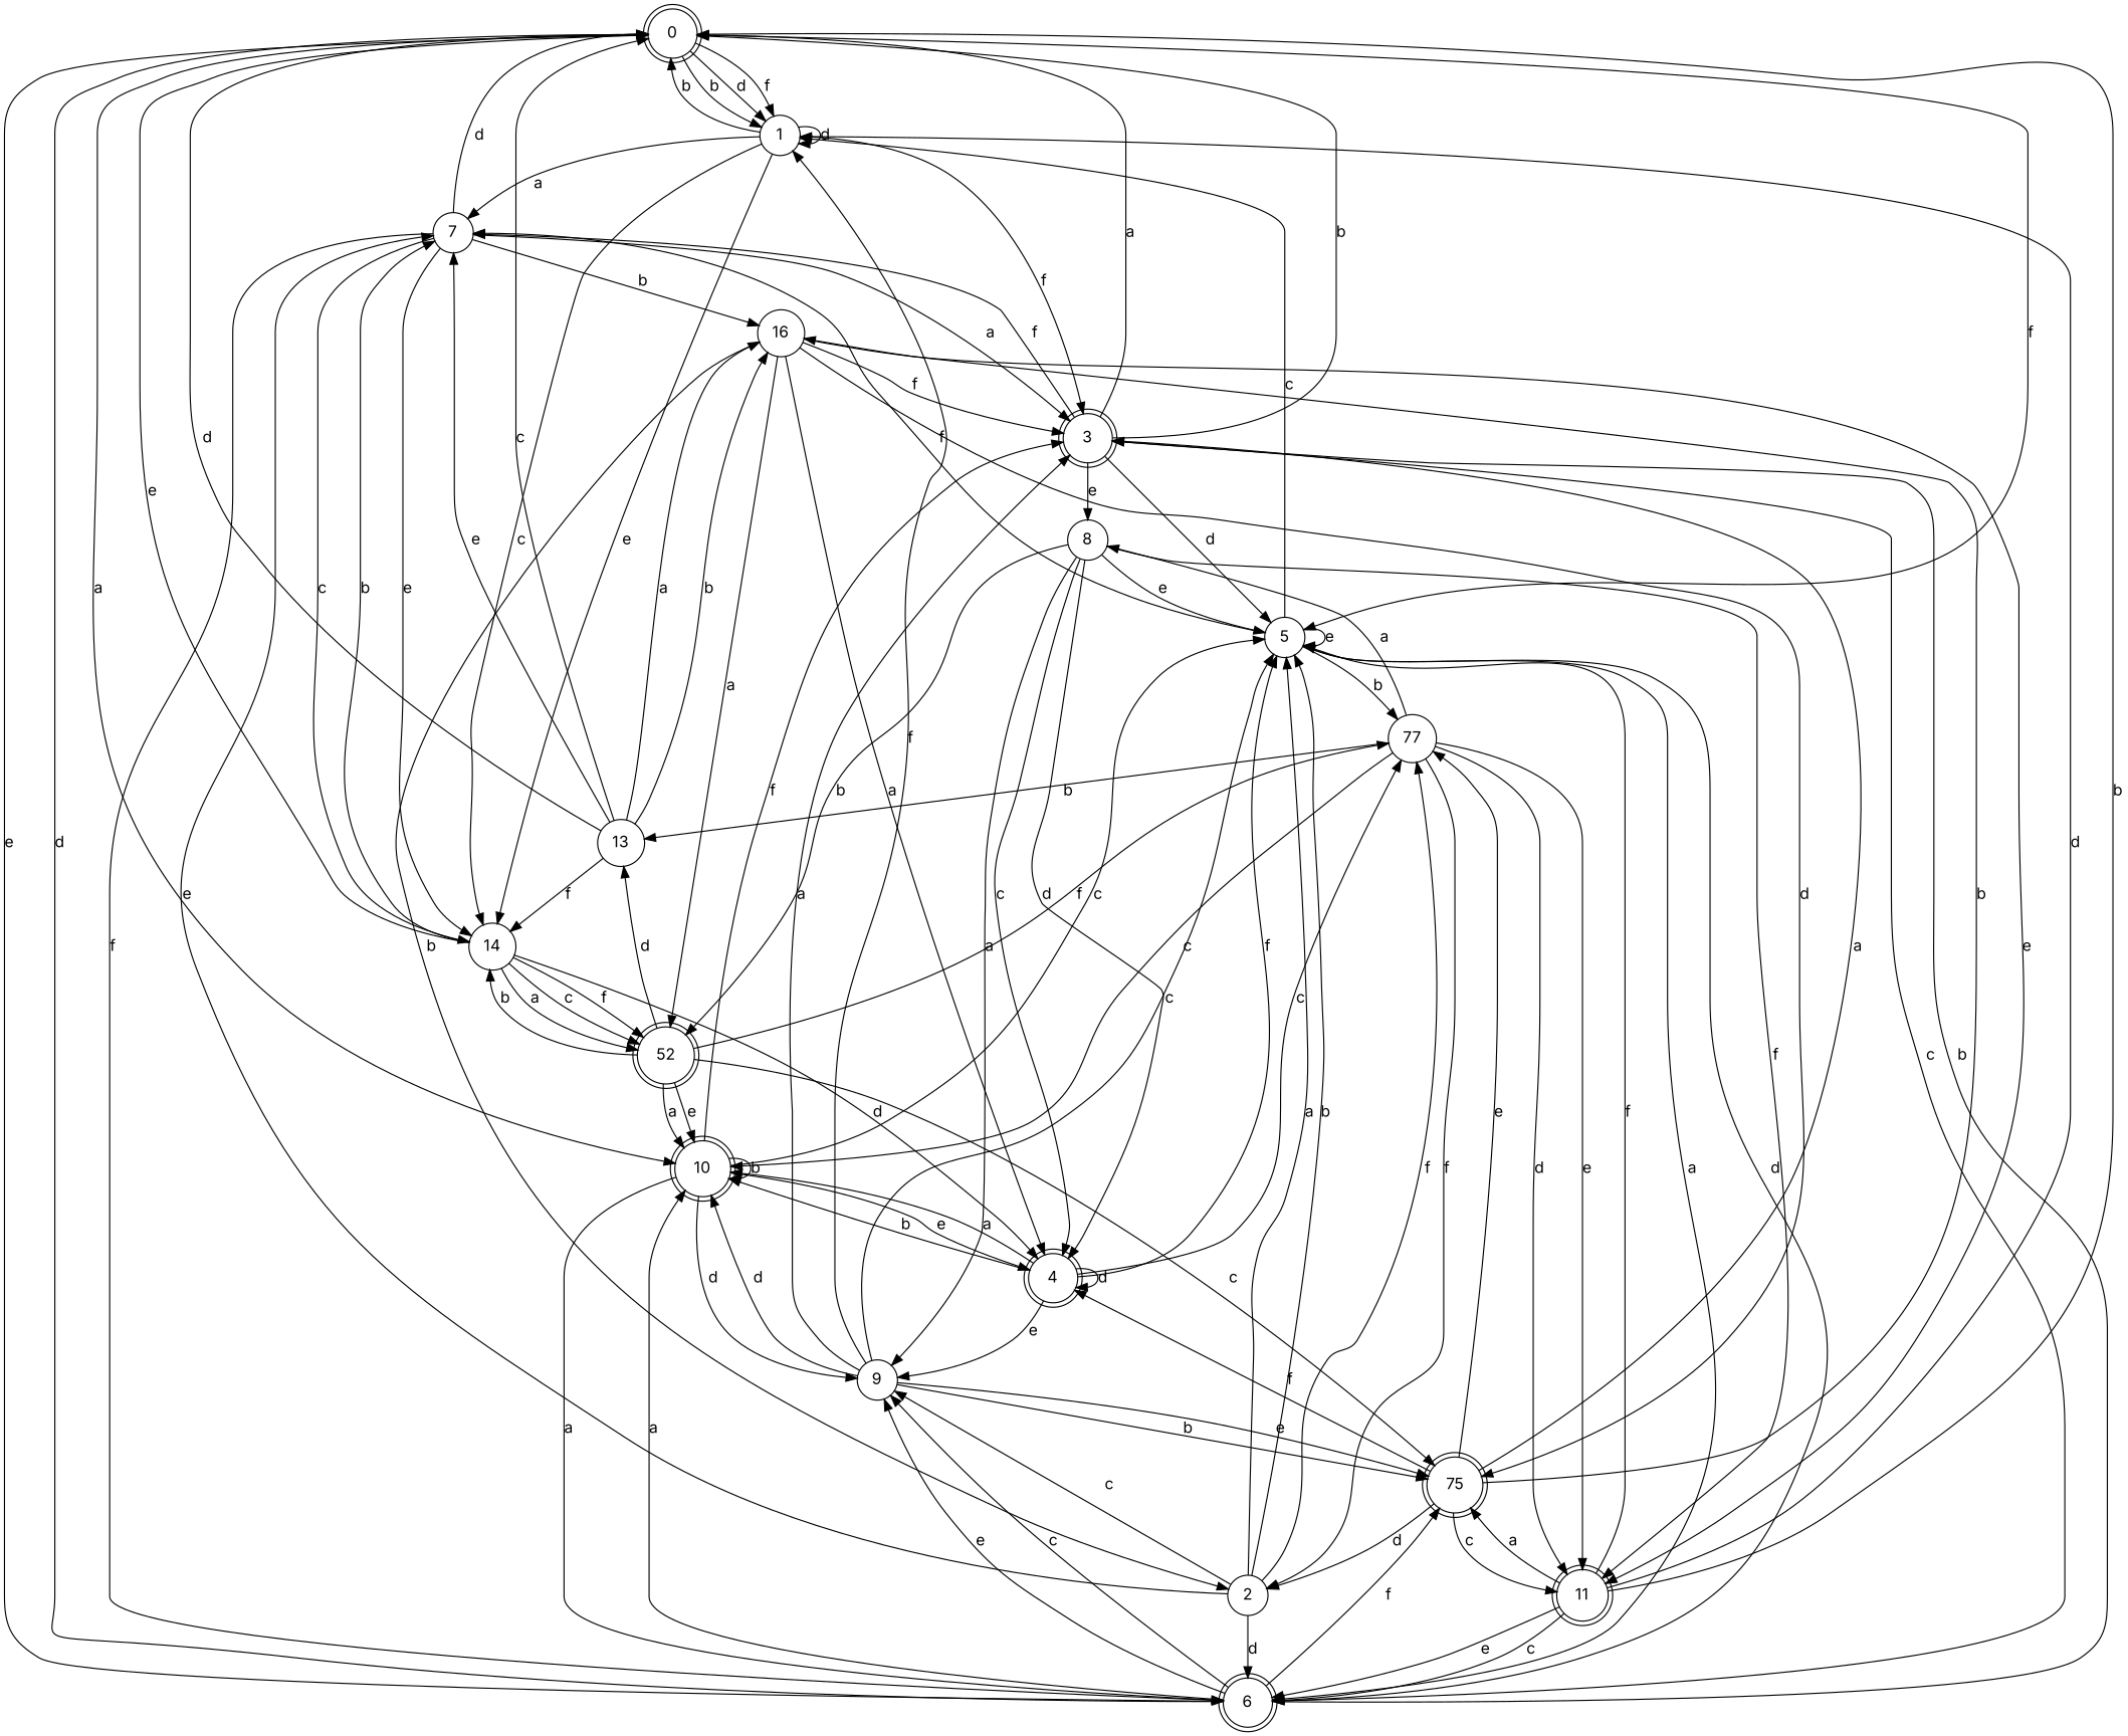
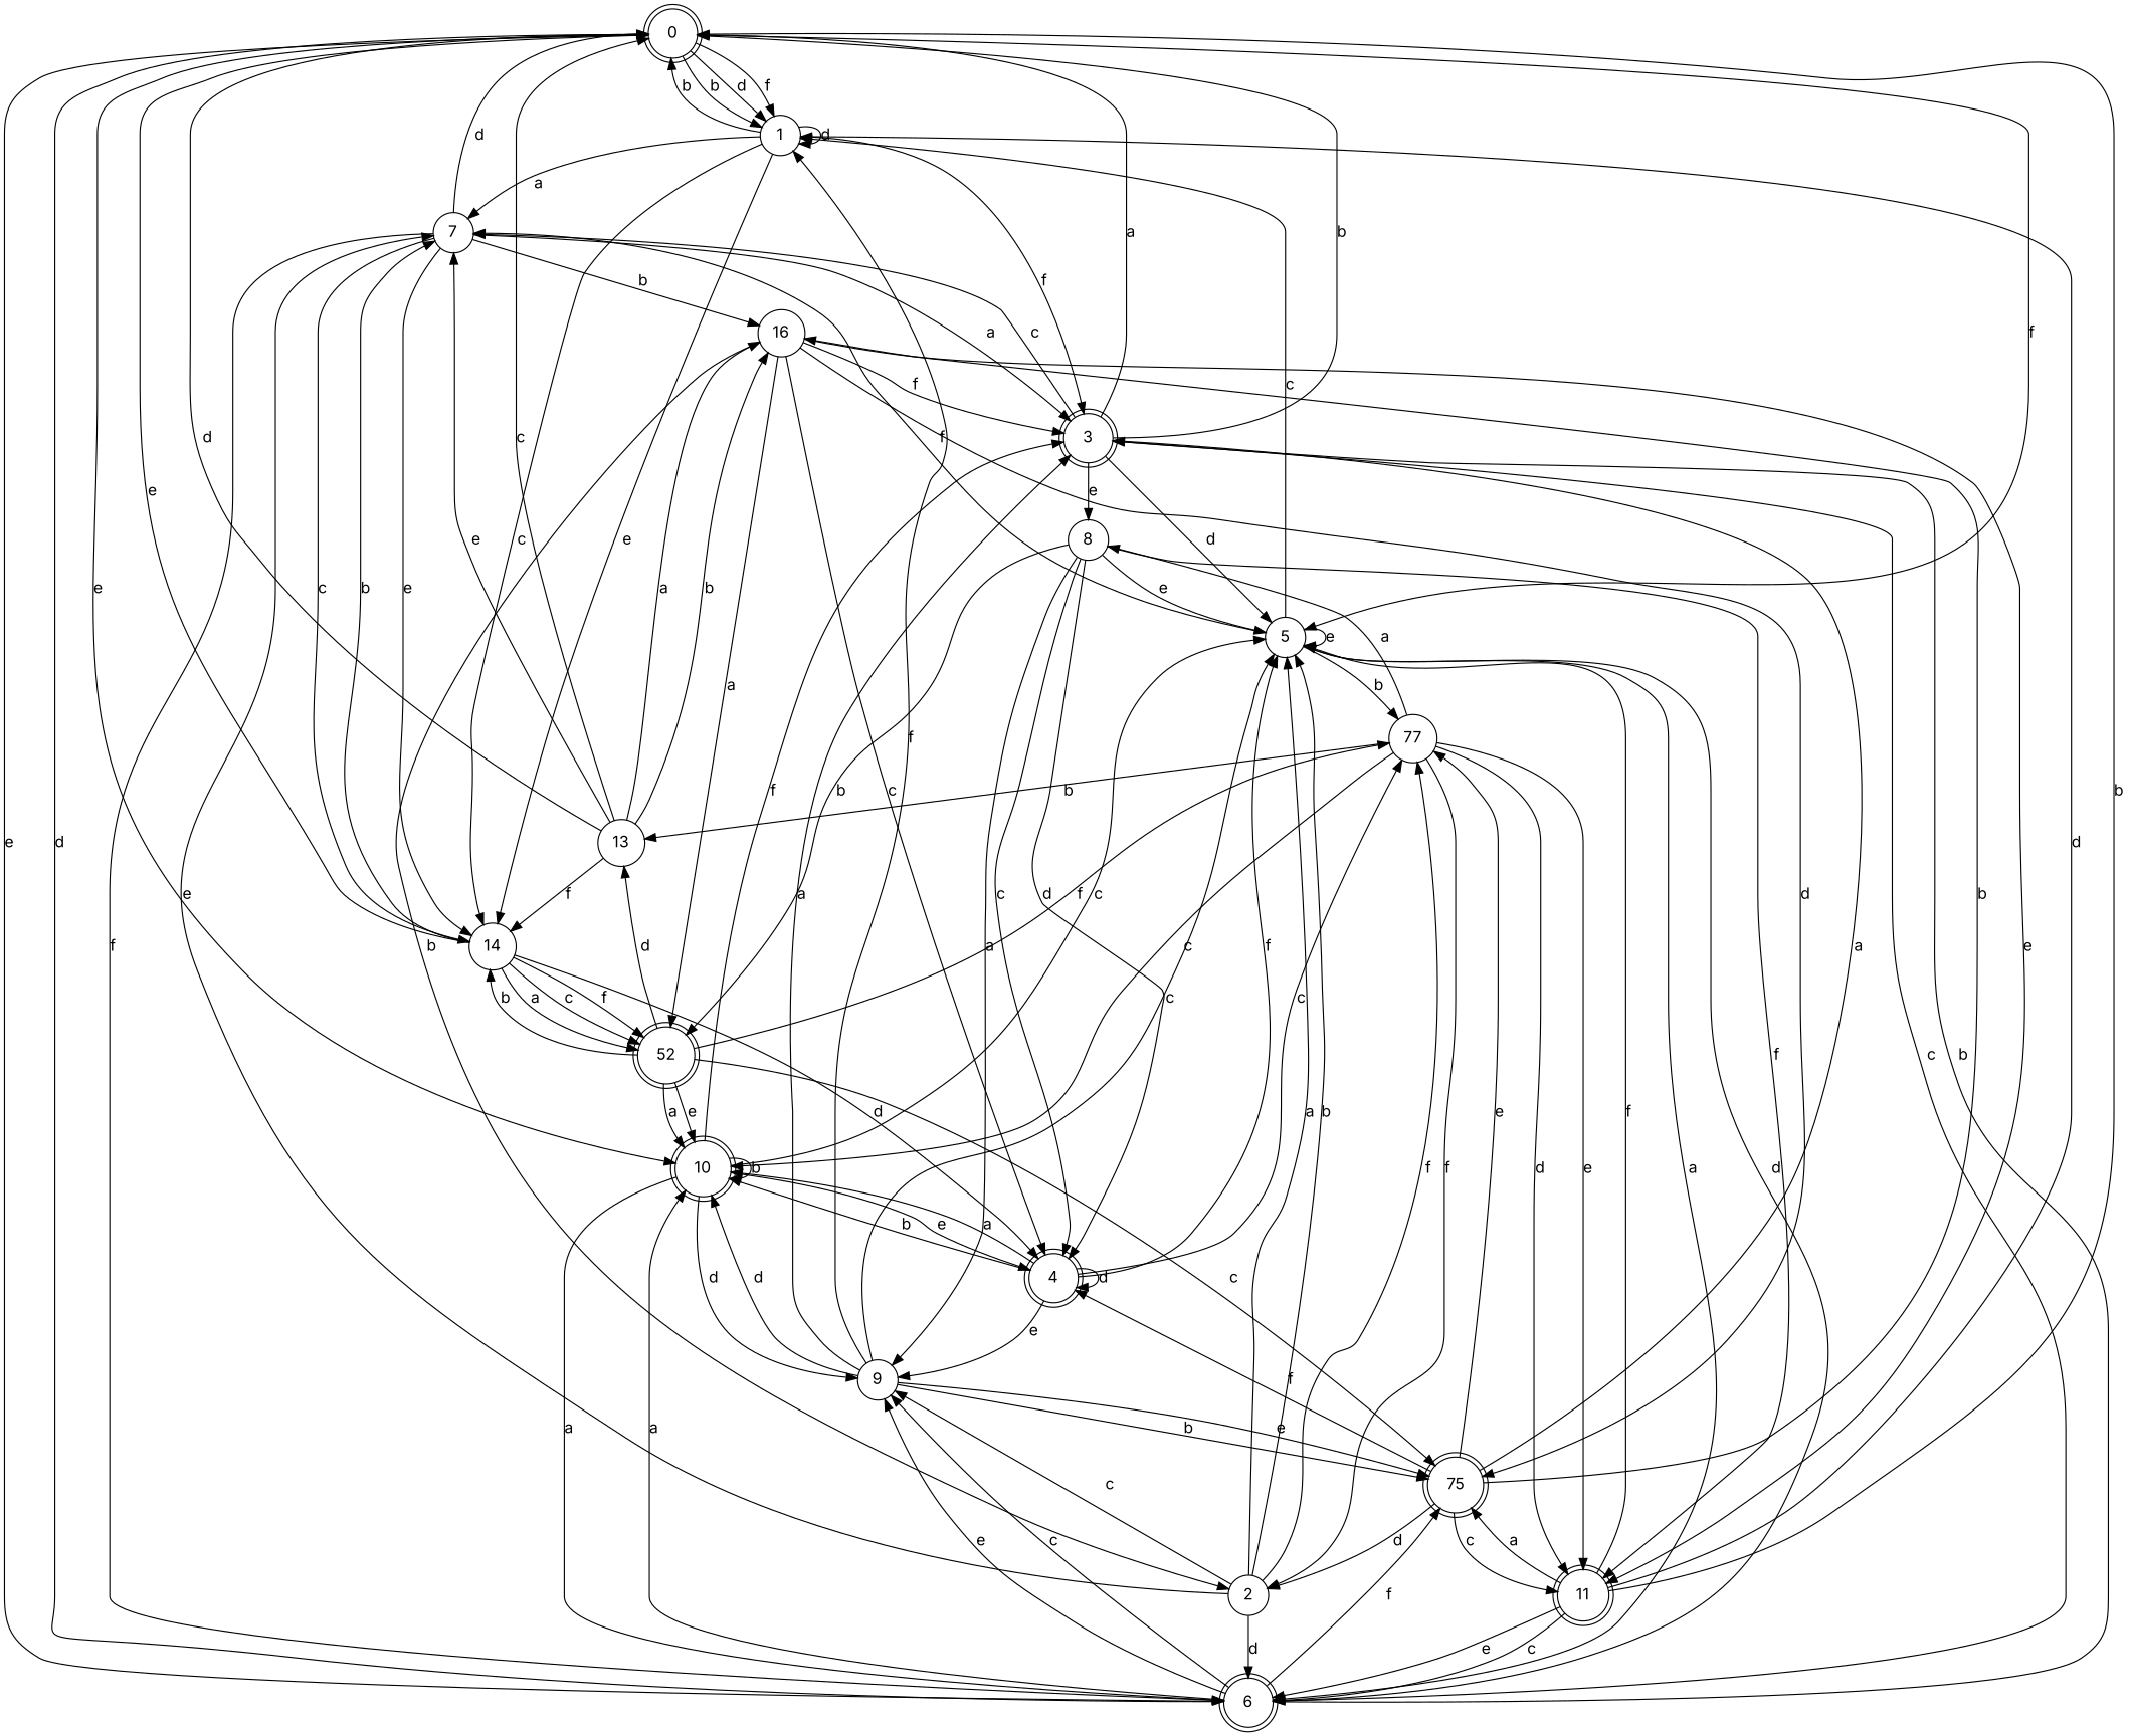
  digraph {
    fontname=Inter
    rankdir=TB
    node [color=black fillcolor=white fontname=Inter shape=circle style=filled]
    edge [fontname=Inter]
    n1 [label=0 shape=doublecircle style="rounded,filled"]
    n2 [label=1]
    n3 [label=5]
    n4 [label=6 shape=doublecircle style="rounded,filled"]
    n5 [label=10 shape=doublecircle style="rounded,filled"]
    n6 [label=3 shape=doublecircle style="rounded,filled"]
    n7 [label=14]
    n8 [label=7]
    n9 [label=77]
    n10 [label=9]
    n11 [label=75 shape=doublecircle style="rounded,filled"]
    n12 [label=4 shape=doublecircle style="rounded,filled"]
    n13 [label=8]
    n14 [label=52 shape=doublecircle style="rounded,filled"]
    n15 [label=2]
    n16 [label=16]
    n17 [label=11 shape=doublecircle style="rounded,filled"]
    n18 [label=13]
    n1 -> n2 [label=b]
    n1 -> n2 [label=d]
    n1 -> n2 [label=f]
    n1 -> n3 [label=f]
    n1 -> n4 [label=e]
-   n1 -> n5 [label=a]
+   n1 -> n5 [label=e]
    n2 -> n1 [label=b]
    n2 -> n2 [label=d]
    n2 -> n6 [label=f]
    n2 -> n7 [label=c]
    n2 -> n7 [label=e]
    n2 -> n8 [label=a]
    n3 -> n2 [label=c]
    n3 -> n3 [label=e]
    n3 -> n4 [label=a]
    n3 -> n4 [label=d]
    n3 -> n8 [label=f]
    n3 -> n9 [label=b]
    n4 -> n1 [label=d]
    n4 -> n5 [label=a]
    n4 -> n6 [label=b]
    n4 -> n10 [label=c]
    n4 -> n10 [label=e]
    n4 -> n11 [label=f]
    n5 -> n3 [label=c]
    n5 -> n4 [label=a]
    n5 -> n5 [label=b]
    n5 -> n6 [label=f]
    n5 -> n10 [label=d]
    n5 -> n12 [label=e]
    n6 -> n1 [label=a]
    n6 -> n1 [label=b]
    n6 -> n3 [label=d]
    n6 -> n4 [label=c]
-   n6 -> n8 [label=f]
+   n6 -> n8 [label=c]
    n6 -> n13 [label=e]
    n7 -> n1 [label=e]
    n7 -> n8 [label=b]
    n7 -> n12 [label=d]
    n7 -> n14 [label=a]
    n7 -> n14 [label=c]
    n7 -> n14 [label=f]
    n8 -> n1 [label=d]
    n8 -> n4 [label=f]
    n8 -> n6 [label=a]
    n8 -> n7 [label=c]
    n8 -> n7 [label=e]
    n8 -> n16 [label=b]
    n9 -> n5 [label=c]
    n9 -> n13 [label=a]
    n9 -> n15 [label=f]
    n9 -> n17 [label=d]
    n9 -> n17 [label=e]
    n9 -> n18 [label=b]
    n10 -> n2 [label=f]
    n10 -> n3 [label=c]
    n10 -> n5 [label=d]
    n10 -> n6 [label=a]
    n10 -> n11 [label=b]
    n10 -> n11 [label=e]
    n11 -> n6 [label=a]
    n11 -> n9 [label=e]
    n11 -> n12 [label=f]
    n11 -> n15 [label=d]
    n11 -> n16 [label=b]
    n11 -> n17 [label=c]
    n12 -> n3 [label=f]
    n12 -> n5 [label=a]
    n12 -> n5 [label=b]
    n12 -> n9 [label=c]
    n12 -> n10 [label=e]
    n12 -> n12 [label=d]
    n13 -> n3 [label=e]
    n13 -> n10 [label=a]
    n13 -> n12 [label=c]
    n13 -> n12 [label=d]
    n13 -> n14 [label=b]
    n13 -> n17 [label=f]
    n14 -> n5 [label=a]
    n14 -> n5 [label=e]
    n14 -> n7 [label=b]
    n14 -> n9 [label=f]
    n14 -> n11 [label=c]
    n14 -> n18 [label=d]
    n15 -> n3 [label=a]
    n15 -> n3 [label=b]
    n15 -> n4 [label=d]
    n15 -> n8 [label=e]
    n15 -> n9 [label=f]
    n15 -> n10 [label=c]
    n16 -> n6 [label=f]
    n16 -> n11 [label=d]
-   n16 -> n12 [label=a]
+   n16 -> n12 [label=c]
    n16 -> n14 [label=a]
    n16 -> n15 [label=b]
    n16 -> n17 [label=e]
    n17 -> n1 [label=b]
    n17 -> n2 [label=d]
    n17 -> n3 [label=f]
    n17 -> n4 [label=c]
    n17 -> n4 [label=e]
    n17 -> n11 [label=a]
    n18 -> n1 [label=c]
    n18 -> n1 [label=d]
    n18 -> n7 [label=f]
    n18 -> n8 [label=e]
    n18 -> n16 [label=a]
    n18 -> n16 [label=b]
  }
